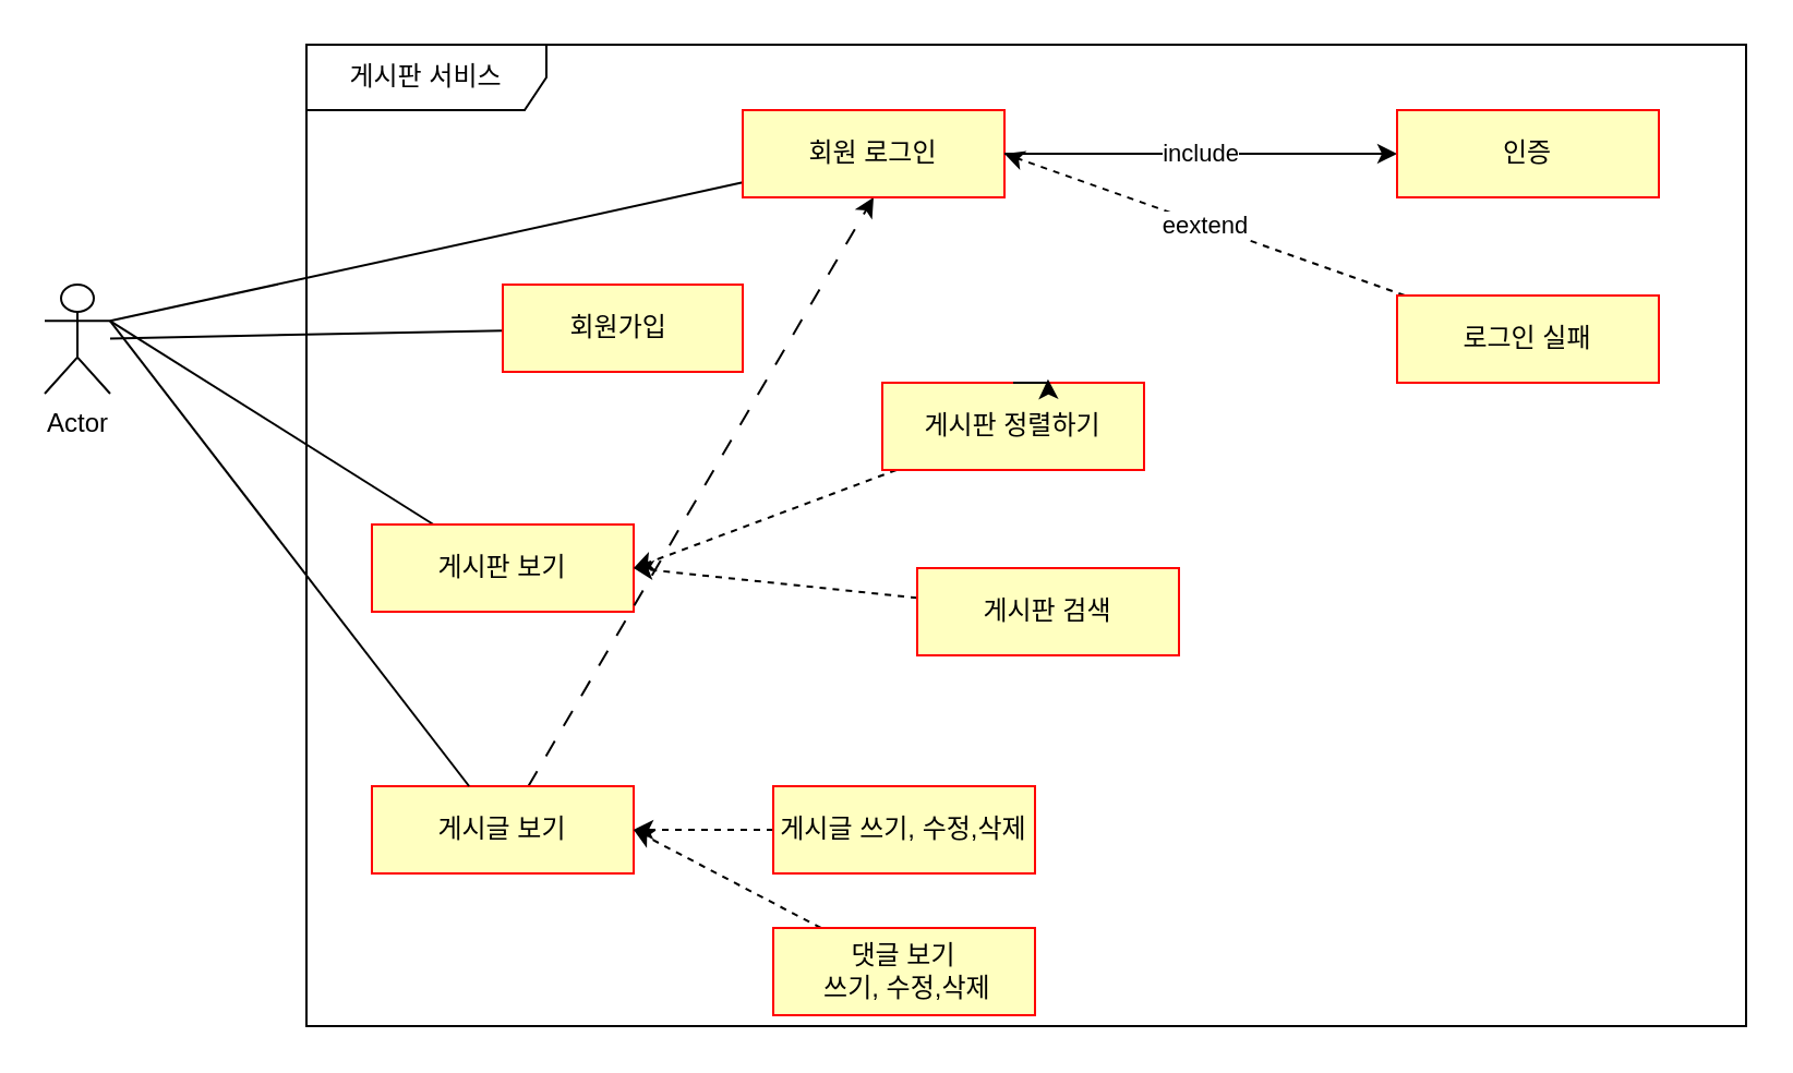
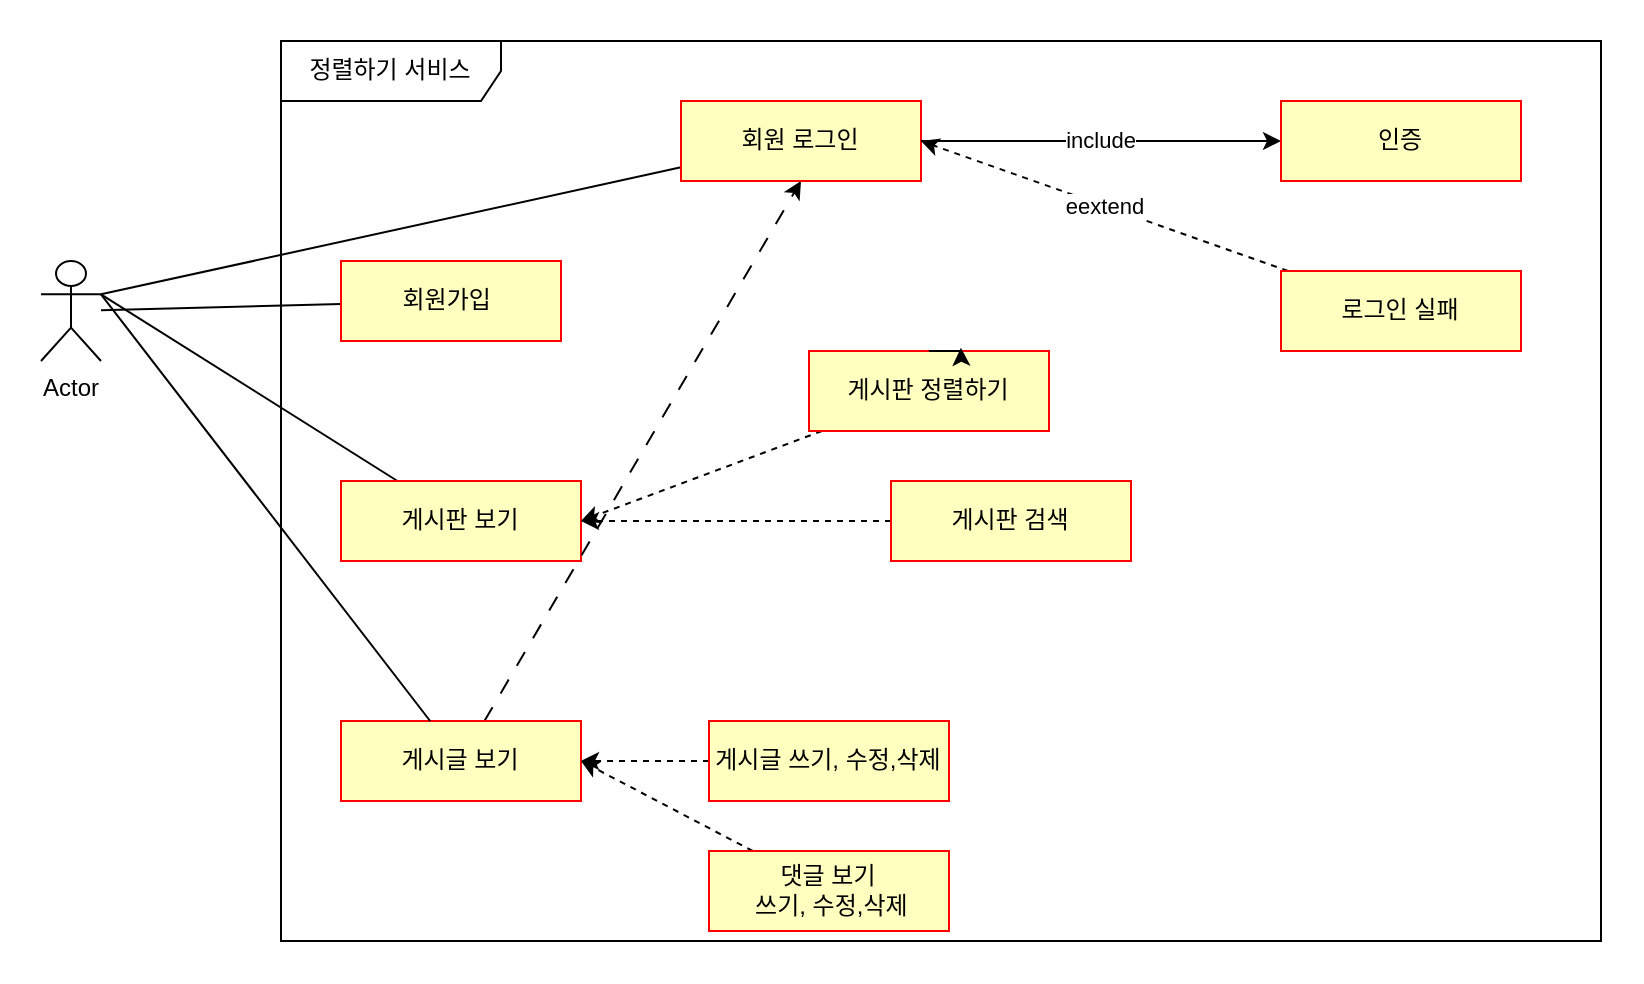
  <mxCell id="0" />
  <mxCell id="1" parent="0" />
  <mxCell id="2" value="Actor" style="shape=umlActor;verticalLabelPosition=bottom;verticalAlign=top;html=1;rounded=0;" vertex="1" parent="1"><mxGeometry x="20" y="130" width="30" height="50" as="geometry" /></mxCell>
- <mxCell id="3" value="게시판 서비스" style="shape=umlFrame;whiteSpace=wrap;html=1;pointerEvents=0;width=110;height=30;rounded=0;" vertex="1" parent="1"><mxGeometry x="140" y="20" width="660" height="450" as="geometry" /></mxCell>
+ <mxCell id="3" value="정렬하기 서비스" style="shape=umlFrame;whiteSpace=wrap;html=1;pointerEvents=0;width=110;height=30;rounded=0;" vertex="1" parent="1"><mxGeometry x="140" y="20" width="660" height="450" as="geometry" /></mxCell>
  <mxCell id="4" value="" style="rounded=0;orthogonalLoop=1;jettySize=auto;html=1;endArrow=none;endFill=0;" edge="1" parent="1" source="5" target="2"><mxGeometry relative="1" as="geometry" /></mxCell>
- <mxCell id="5" value="회원가입&amp;nbsp;" style="rounded=0;whiteSpace=wrap;html=1;arcSize=40;fontColor=#000000;fillColor=#ffffc0;strokeColor=#ff0000;" vertex="1" parent="1"><mxGeometry x="230" y="130" width="110" height="40" as="geometry" /></mxCell>
+ <mxCell id="5" value="회원가입&amp;nbsp;" style="rounded=0;whiteSpace=wrap;html=1;arcSize=40;fontColor=#000000;fillColor=#ffffc0;strokeColor=#ff0000;" vertex="1" parent="1"><mxGeometry x="170" y="130" width="110" height="40" as="geometry" /></mxCell>
  <mxCell id="6" style="orthogonalLoop=1;jettySize=auto;html=1;entryX=1;entryY=0.333;entryDx=0;entryDy=0;entryPerimeter=0;endArrow=none;endFill=0;" edge="1" parent="1" source="7" target="2"><mxGeometry relative="1" as="geometry"><mxPoint x="70" y="180" as="targetPoint" /></mxGeometry></mxCell>
  <mxCell id="7" value="게시판 보기" style="rounded=0;whiteSpace=wrap;html=1;arcSize=40;fontColor=#000000;fillColor=#ffffc0;strokeColor=#ff0000;" vertex="1" parent="1"><mxGeometry x="170" y="240" width="120" height="40" as="geometry" /></mxCell>
  <mxCell id="8" style="orthogonalLoop=1;jettySize=auto;html=1;dashed=1;dashPattern=8 8;" edge="1" parent="1" source="9"><mxGeometry relative="1" as="geometry"><mxPoint x="400" y="90" as="targetPoint" /></mxGeometry></mxCell>
  <mxCell id="9" value="게시글 보기" style="rounded=0;whiteSpace=wrap;html=1;arcSize=40;fontColor=#000000;fillColor=#ffffc0;strokeColor=#ff0000;" vertex="1" parent="1"><mxGeometry x="170" y="360" width="120" height="40" as="geometry" /></mxCell>
  <mxCell id="10" style="orthogonalLoop=1;jettySize=auto;html=1;endArrow=none;endFill=0;entryX=1;entryY=0.333;entryDx=0;entryDy=0;entryPerimeter=0;" edge="1" parent="1" source="11" target="2"><mxGeometry relative="1" as="geometry"><mxPoint x="50" y="140" as="targetPoint" /></mxGeometry></mxCell>
  <mxCell id="11" value="회원 로그인" style="rounded=0;whiteSpace=wrap;html=1;arcSize=40;fontColor=#000000;fillColor=#ffffc0;strokeColor=#ff0000;" vertex="1" parent="1"><mxGeometry x="340" y="50" width="120" height="40" as="geometry" /></mxCell>
  <mxCell id="12" value="include" style="orthogonalLoop=1;jettySize=auto;html=1;entryX=1;entryY=0.5;entryDx=0;entryDy=0;endArrow=none;endFill=0;startArrow=classic;startFill=1;" edge="1" parent="1" source="13" target="11"><mxGeometry relative="1" as="geometry" /></mxCell>
  <mxCell id="13" value="인증" style="rounded=0;whiteSpace=wrap;html=1;arcSize=40;fontColor=#000000;fillColor=#ffffc0;strokeColor=#ff0000;" vertex="1" parent="1"><mxGeometry x="640" y="50" width="120" height="40" as="geometry" /></mxCell>
  <mxCell id="14" value="eextend" style="orthogonalLoop=1;jettySize=auto;html=1;endArrow=classic;endFill=1;dashed=1;" edge="1" parent="1" source="15"><mxGeometry relative="1" as="geometry"><mxPoint x="460" y="70" as="targetPoint" /></mxGeometry></mxCell>
  <mxCell id="15" value="로그인 실패" style="rounded=0;whiteSpace=wrap;html=1;arcSize=40;fontColor=#000000;fillColor=#ffffc0;strokeColor=#ff0000;" vertex="1" parent="1"><mxGeometry x="640" y="135" width="120" height="40" as="geometry" /></mxCell>
  <mxCell id="16" style="orthogonalLoop=1;jettySize=auto;html=1;entryX=1;entryY=0.5;entryDx=0;entryDy=0;dashed=1;" edge="1" parent="1" source="17" target="7"><mxGeometry relative="1" as="geometry" /></mxCell>
  <mxCell id="17" value="게시판 정렬하기" style="rounded=0;whiteSpace=wrap;html=1;arcSize=40;fontColor=#000000;fillColor=#ffffc0;strokeColor=#ff0000;" vertex="1" parent="1"><mxGeometry x="404" y="175" width="120" height="40" as="geometry" /></mxCell>
  <mxCell id="18" style="orthogonalLoop=1;jettySize=auto;html=1;dashed=1;" edge="1" parent="1" source="19"><mxGeometry relative="1" as="geometry"><mxPoint x="290" y="260" as="targetPoint" /></mxGeometry></mxCell>
- <mxCell id="19" value="게시판 검색" style="rounded=0;whiteSpace=wrap;html=1;arcSize=40;fontColor=#000000;fillColor=#ffffc0;strokeColor=#ff0000;" vertex="1" parent="1"><mxGeometry x="420" y="260" width="120" height="40" as="geometry" /></mxCell>
+ <mxCell id="19" value="게시판 검색" style="rounded=0;whiteSpace=wrap;html=1;arcSize=40;fontColor=#000000;fillColor=#ffffc0;strokeColor=#ff0000;" vertex="1" parent="1"><mxGeometry x="445" y="240" width="120" height="40" as="geometry" /></mxCell>
  <mxCell id="20" style="edgeStyle=orthogonalEdgeStyle;rounded=0;orthogonalLoop=1;jettySize=auto;html=1;exitX=0.5;exitY=0;exitDx=0;exitDy=0;entryX=0.633;entryY=-0.04;entryDx=0;entryDy=0;entryPerimeter=0;" edge="1" parent="1" source="17" target="17"><mxGeometry relative="1" as="geometry" /></mxCell>
  <mxCell id="21" style="orthogonalLoop=1;jettySize=auto;html=1;entryX=1;entryY=0.5;entryDx=0;entryDy=0;dashed=1;" edge="1" parent="1" source="22" target="9"><mxGeometry relative="1" as="geometry" /></mxCell>
  <mxCell id="22" value="게시글 쓰기, 수정,삭제" style="rounded=0;whiteSpace=wrap;html=1;arcSize=40;fontColor=#000000;fillColor=#ffffc0;strokeColor=#ff0000;" vertex="1" parent="1"><mxGeometry x="354" y="360" width="120" height="40" as="geometry" /></mxCell>
  <mxCell id="23" style="orthogonalLoop=1;jettySize=auto;html=1;entryX=1;entryY=0.5;entryDx=0;entryDy=0;dashed=1;" edge="1" parent="1" source="24" target="9"><mxGeometry relative="1" as="geometry" /></mxCell>
  <mxCell id="24" value="댓글 보기&lt;br&gt;&amp;nbsp;쓰기, 수정,삭제" style="rounded=0;whiteSpace=wrap;html=1;arcSize=40;fontColor=#000000;fillColor=#ffffc0;strokeColor=#ff0000;" vertex="1" parent="1"><mxGeometry x="354" y="425" width="120" height="40" as="geometry" /></mxCell>
  <mxCell id="25" style="orthogonalLoop=1;jettySize=auto;html=1;entryX=1;entryY=0.333;entryDx=0;entryDy=0;entryPerimeter=0;endArrow=none;endFill=0;" edge="1" parent="1" source="9" target="2"><mxGeometry relative="1" as="geometry" /></mxCell>
